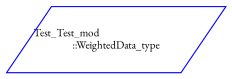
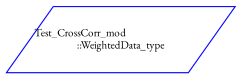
  digraph {
    rankdir=LR
    fontname="EB Garamond"
-   n1 [color=blue fillcolor=white fontname="EB Garamond" fontsize=10 height=0.2 label="Test_Test_mod\l::WeightedData_type" shape=parallelogram style=filled width=0.4]
+   n1 [color=blue fillcolor=white fontname="EB Garamond" fontsize=10 height=0.2 label="Test_CrossCorr_mod\l::WeightedData_type" shape=parallelogram style=filled width=0.4]
  }
